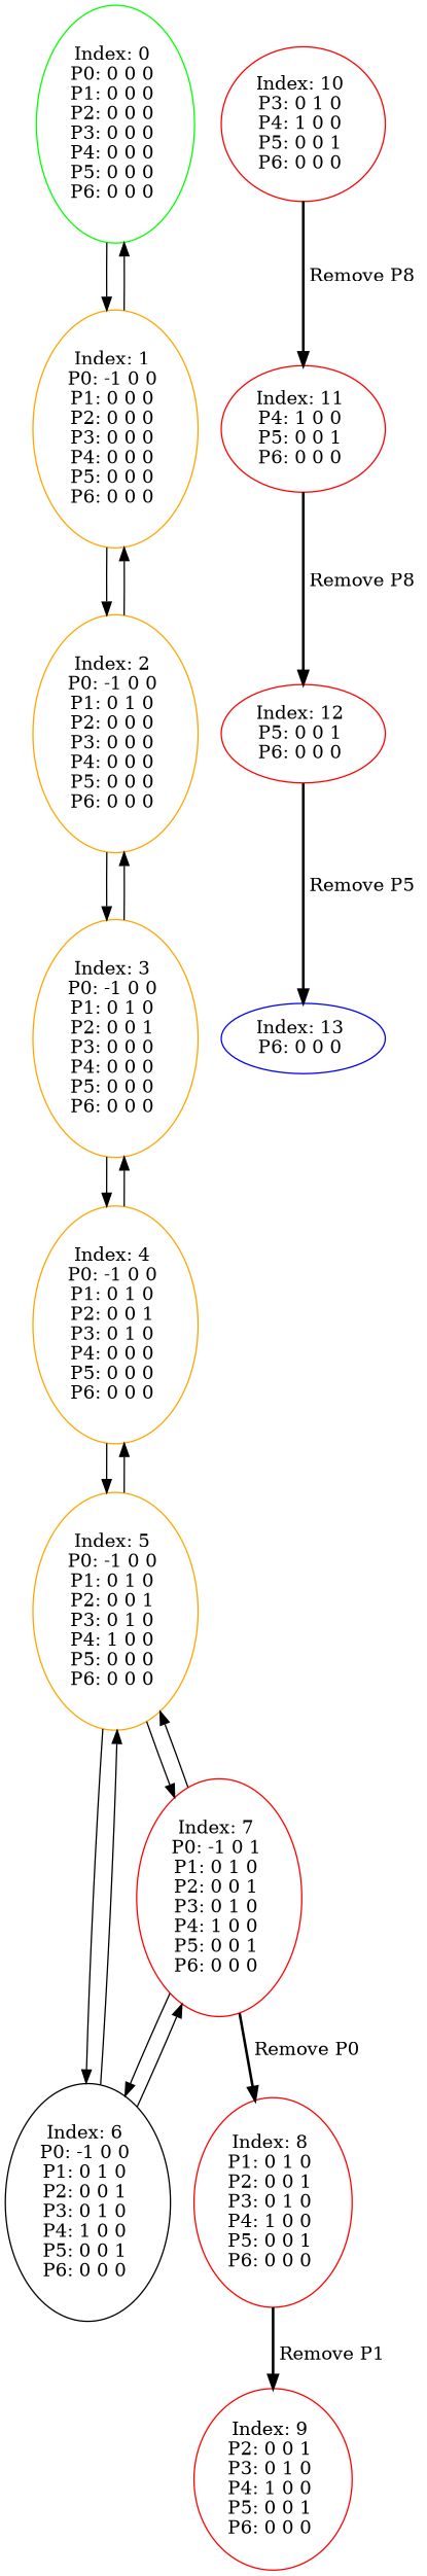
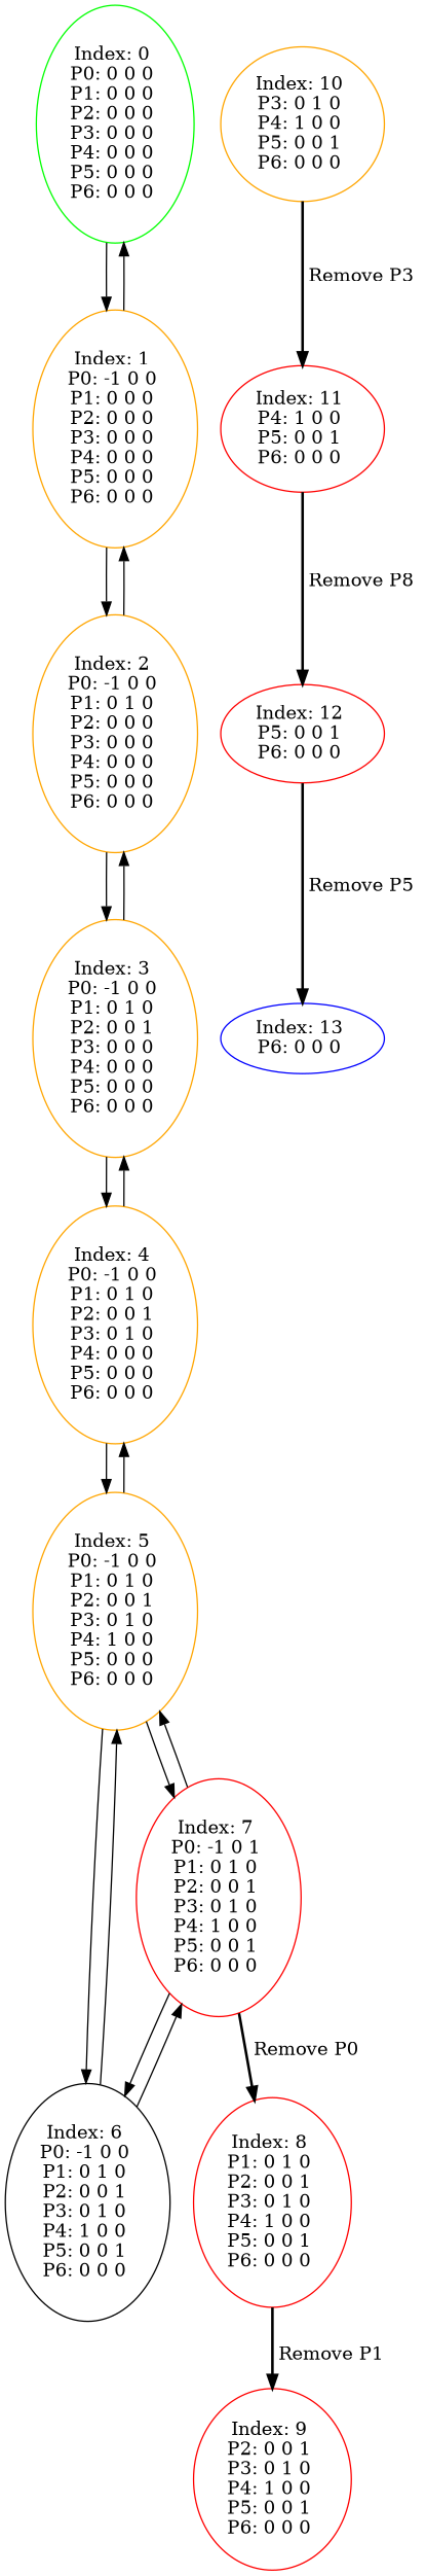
  digraph {
    color=black
    node [color=red]
    n1 [color=green label="Index: 0 \nP0: 0 0 0 \nP1: 0 0 0 \nP2: 0 0 0 \nP3: 0 0 0 \nP4: 0 0 0 \nP5: 0 0 0 \nP6: 0 0 0 \n"]
    n2 [color=orange label="Index: 1 \nP0: -1 0 0 \nP1: 0 0 0 \nP2: 0 0 0 \nP3: 0 0 0 \nP4: 0 0 0 \nP5: 0 0 0 \nP6: 0 0 0 \n"]
    n3 [color=orange label="Index: 2 \nP0: -1 0 0 \nP1: 0 1 0 \nP2: 0 0 0 \nP3: 0 0 0 \nP4: 0 0 0 \nP5: 0 0 0 \nP6: 0 0 0 \n"]
    n4 [color=orange label="Index: 3 \nP0: -1 0 0 \nP1: 0 1 0 \nP2: 0 0 1 \nP3: 0 0 0 \nP4: 0 0 0 \nP5: 0 0 0 \nP6: 0 0 0 \n"]
    n5 [color=orange label="Index: 4 \nP0: -1 0 0 \nP1: 0 1 0 \nP2: 0 0 1 \nP3: 0 1 0 \nP4: 0 0 0 \nP5: 0 0 0 \nP6: 0 0 0 \n"]
    n6 [color=orange label="Index: 5 \nP0: -1 0 0 \nP1: 0 1 0 \nP2: 0 0 1 \nP3: 0 1 0 \nP4: 1 0 0 \nP5: 0 0 0 \nP6: 0 0 0 \n"]
    n7 [label="Index: 6 \nP0: -1 0 0 \nP1: 0 1 0 \nP2: 0 0 1 \nP3: 0 1 0 \nP4: 1 0 0 \nP5: 0 0 1 \nP6: 0 0 0 \n" color=""]
    n8 [label="Index: 7 \nP0: -1 0 1 \nP1: 0 1 0 \nP2: 0 0 1 \nP3: 0 1 0 \nP4: 1 0 0 \nP5: 0 0 1 \nP6: 0 0 0 \n"]
    n9 [label="Index: 8 \nP1: 0 1 0 \nP2: 0 0 1 \nP3: 0 1 0 \nP4: 1 0 0 \nP5: 0 0 1 \nP6: 0 0 0 \n"]
    n10 [label="Index: 9 \nP2: 0 0 1 \nP3: 0 1 0 \nP4: 1 0 0 \nP5: 0 0 1 \nP6: 0 0 0 \n"]
-   n11 [label="Index: 10 \nP3: 0 1 0 \nP4: 1 0 0 \nP5: 0 0 1 \nP6: 0 0 0 \n"]
+   n11 [color=orange label="Index: 10 \nP3: 0 1 0 \nP4: 1 0 0 \nP5: 0 0 1 \nP6: 0 0 0 \n"]
    n12 [label="Index: 11 \nP4: 1 0 0 \nP5: 0 0 1 \nP6: 0 0 0 \n"]
    n13 [label="Index: 12 \nP5: 0 0 1 \nP6: 0 0 0 \n"]
    n14 [color=blue label="Index: 13 \nP6: 0 0 0 \n"]
    n1 -> n2
    n2 -> n1
    n2 -> n3
    n3 -> n2
    n3 -> n4
    n4 -> n3
    n4 -> n5
    n5 -> n4
    n5 -> n6
    n6 -> n5
    n6 -> n7
    n6 -> n8
    n7 -> n6
    n7 -> n8
    n8 -> n6
    n8 -> n7
    n8 -> n9 [label=" Remove P0 " style=bold]
    n9 -> n10 [label=" Remove P1 " style=bold]
-   n11 -> n12 [label=" Remove P8 " style=bold]
+   n11 -> n12 [label=" Remove P3 " style=bold]
    n12 -> n13 [label=" Remove P8 " style=bold]
    n13 -> n14 [label=" Remove P5 " style=bold]
  }
